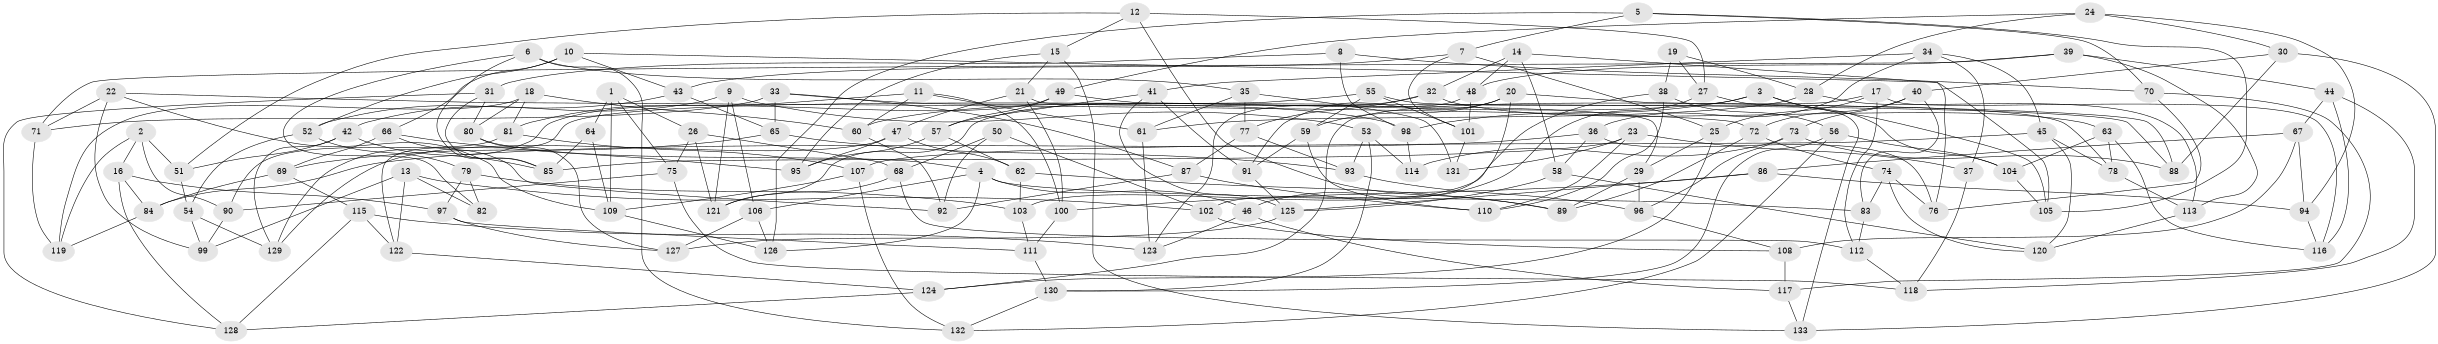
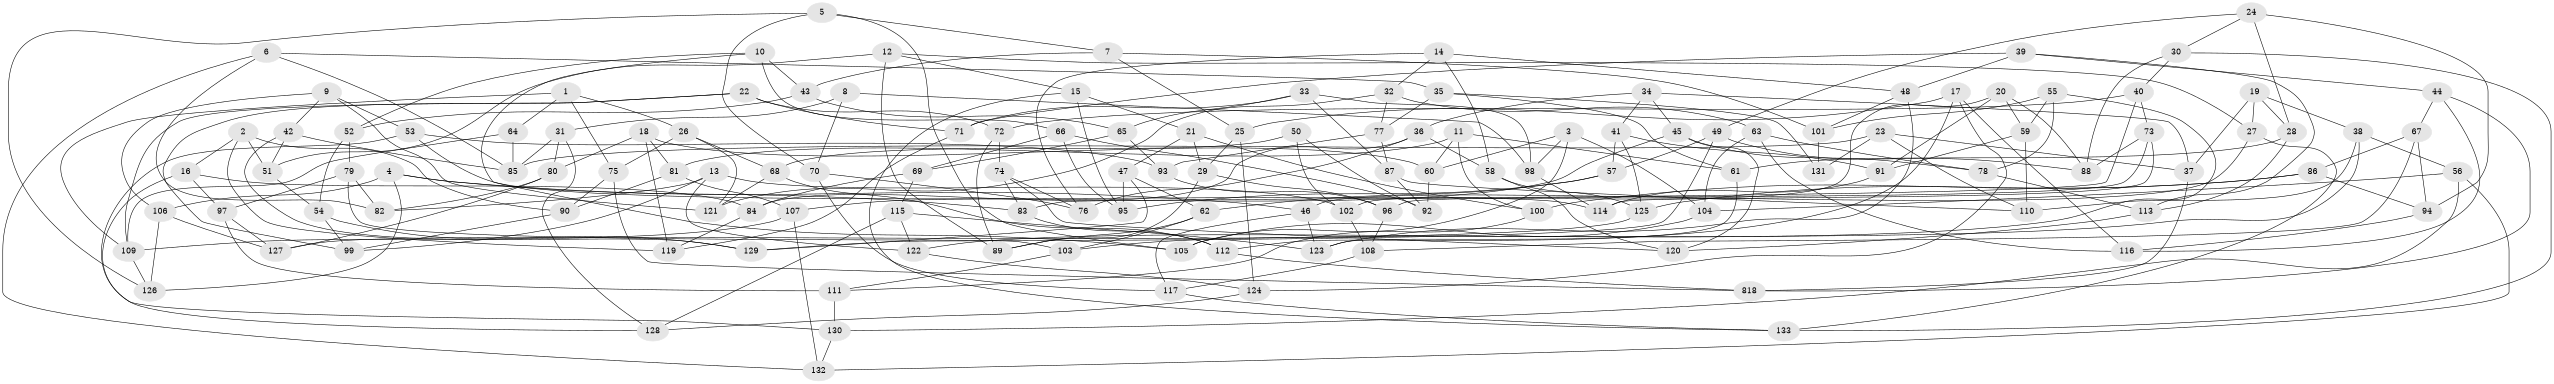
  graph {
    node [color=gray90 style=filled]
    1
    26
    64
    75
    109
    121
    68
    85
    90
-   118
+   118 [label=818]
    126
    2
    16
    51
    119
    84
    97
    128
    54
    99
    3
    60
    98
    104
    105
    92
    114
    4
    46
    83
    106
    117
    123
    112
    127
    5
    7
    70
    25
    43
    101
    76
    6
    35
    82
    132
    61
    131
    77
    124
    29
    52
    65
    8
    31
    80
    50
    102
    9
    42
    53
    129
    93
    130
    10
    66
    79
    95
    69
    11
    81
    100
    107
    111
    12
    15
    27
    89
    21
    133
    13
    122
    108
    14
    32
    48
    58
    63
    125
    120
    47
    17
    116
    18
    19
    28
    37
    38
    113
    110
    56
    103
    20
    59
    88
    91
    96
    62
    22
    71
    72
    74
    23
    24
    30
    49
    94
    40
    57
    73
    78
    87
    33
    34
    36
    41
    45
    39
    44
    67
    86
    55
    115
    1 -- 26
    1 -- 64
    1 -- 75
    1 -- 109
    26 -- 75
    26 -- 121
    26 -- 68
    64 -- 109
    64 -- 85
    75 -- 90
    75 -- 118
    109 -- 126
    68 -- 121
    68 -- 112
    90 -- 99
    2 -- 90
    2 -- 16
    2 -- 51
    2 -- 119
    16 -- 84
    16 -- 97
    16 -- 128
    51 -- 54
    84 -- 119
    97 -- 127
    97 -- 111
    54 -- 99
    54 -- 129
    3 -- 60
    3 -- 98
    3 -- 104
    3 -- 105
    60 -- 92
    98 -- 114
    104 -- 105
    4 -- 126
    4 -- 46
    4 -- 83
    4 -- 106
    46 -- 117
    46 -- 123
    83 -- 112
    106 -- 126
    106 -- 127
    117 -- 133
    112 -- 118
    5 -- 126
    5 -- 105
    5 -- 7
    5 -- 70
    7 -- 25
    7 -- 43
    7 -- 101
    70 -- 117
    70 -- 76
    25 -- 124
    25 -- 29
    43 -- 52
    43 -- 65
    101 -- 131
    6 -- 85
    6 -- 35
    6 -- 82
    6 -- 132
    35 -- 61
    35 -- 131
    35 -- 77
    61 -- 123
    77 -- 93
    77 -- 87
    124 -- 128
    29 -- 89
    29 -- 96
    52 -- 54
    52 -- 79
    65 -- 93
    65 -- 69
    8 -- 98
    8 -- 70
    8 -- 31
    31 -- 85
    31 -- 128
    31 -- 80
    80 -- 127
-   80 -- 4
+   80 -- 82
    50 -- 68
    50 -- 92
    50 -- 102
    102 -- 108
    9 -- 121
    9 -- 106
    9 -- 42
    9 -- 53
    42 -- 85
    42 -- 51
    42 -- 129
    53 -- 114
    53 -- 93
    53 -- 130
    93 -- 96
    130 -- 132
    10 -- 105
    10 -- 43
    10 -- 52
    10 -- 66
    66 -- 92
    66 -- 95
    66 -- 69
    79 -- 97
    79 -- 82
    79 -- 103
    69 -- 84
    69 -- 115
    11 -- 60
    11 -- 61
    11 -- 81
    11 -- 100
    81 -- 90
    81 -- 107
    100 -- 111
    107 -- 109
    107 -- 132
    111 -- 130
    12 -- 51
    12 -- 15
    12 -- 27
    12 -- 89
    15 -- 95
    15 -- 21
    15 -- 133
    27 -- 46
    27 -- 133
    21 -- 29
    21 -- 100
    21 -- 47
    13 -- 99
    13 -- 82
    13 -- 102
    13 -- 122
    122 -- 124
    108 -- 117
    14 -- 76
    14 -- 32
    14 -- 48
    14 -- 58
    32 -- 121
    32 -- 77
    32 -- 63
    48 -- 123
    48 -- 101
    58 -- 125
    58 -- 120
    63 -- 104
    63 -- 116
    63 -- 78
    125 -- 127
    47 -- 129
    47 -- 95
    47 -- 62
    17 -- 112
    17 -- 25
    17 -- 124
    17 -- 116
    18 -- 119
    18 -- 60
    18 -- 80
    18 -- 81
    19 -- 27
    19 -- 28
+   19 -- 37
    19 -- 38
    28 -- 61
    28 -- 113
    37 -- 118
    38 -- 110
    38 -- 56
    38 -- 103
    113 -- 120
    56 -- 104
    56 -- 132
    56 -- 130
    103 -- 111
    20 -- 102
    20 -- 59
    20 -- 88
    20 -- 91
    59 -- 110
    59 -- 91
-   91 -- 125
+   91 -- 114
    96 -- 108
    62 -- 89
    62 -- 103
    22 -- 109
    22 -- 99
    22 -- 71
    22 -- 72
    71 -- 119
    72 -- 89
    72 -- 74
    74 -- 83
    74 -- 76
    74 -- 120
    23 -- 85
    23 -- 131
    23 -- 37
    23 -- 110
    24 -- 28
    24 -- 30
    24 -- 49
    24 -- 94
    30 -- 133
    30 -- 88
    30 -- 40
    49 -- 129
    49 -- 88
    49 -- 57
    94 -- 116
    40 -- 83
    40 -- 72
    40 -- 73
    57 -- 95
    57 -- 62
    73 -- 114
    73 -- 88
    73 -- 96
    78 -- 113
    87 -- 92
    87 -- 110
    33 -- 98
    33 -- 65
    33 -- 71
    33 -- 87
    34 -- 37
    34 -- 36
    34 -- 41
    34 -- 45
    36 -- 84
    36 -- 76
    36 -- 58
    41 -- 125
    41 -- 91
    41 -- 57
    45 -- 107
    45 -- 120
    45 -- 78
    39 -- 48
    39 -- 113
    39 -- 71
    39 -- 44
    44 -- 118
    44 -- 116
    44 -- 67
    67 -- 108
    67 -- 94
    67 -- 86
    86 -- 100
    86 -- 125
    86 -- 94
    55 -- 101
    55 -- 122
    55 -- 59
    55 -- 78
    115 -- 128
    115 -- 123
    115 -- 122
  }
